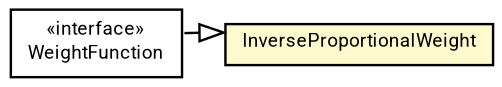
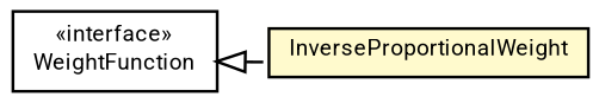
  digraph {
    nodesep=0.15
    rankdir=LR
    ranksep=0.25
    node [fontcolor=black fontname=Roboto fontsize=8 margin=0 shape=plaintext]
    n1 [height=0 label=<<table title="de.lmu.ifi.dbs.elki.math.linearalgebra.pca.weightfunctions.WeightFunction" border="0" cellborder="1" cellspacing="0" cellpadding="2" href="WeightFunction.html" target="_parent"> 		<tr><td><table border="0" cellspacing="0" cellpadding="1"> 		<tr><td align="center" balign="center"> &#171;interface&#187; </td></tr> 		<tr><td align="center" balign="center"> <font face="Roboto">WeightFunction</font> </td></tr> 		</table></td></tr> 		</table>> width=0]
    n2 [height=0 label=<<table title="de.lmu.ifi.dbs.elki.math.linearalgebra.pca.weightfunctions.InverseProportionalWeight" border="0" cellborder="1" cellspacing="0" cellpadding="2" bgcolor="lemonChiffon" href="InverseProportionalWeight.html" target="_parent"> 		<tr><td><table border="0" cellspacing="0" cellpadding="1"> 		<tr><td align="center" balign="center"> <font face="Roboto">InverseProportionalWeight</font> </td></tr> 		</table></td></tr> 		</table>> width=0]
-   n2 -> n1 [arrowtail=empty color=black dir=back fontname=Roboto fontsize=7 labelfontname=Roboto labelfontsize=7 style=dashed weight=9]
+   n1 -> n2 [arrowtail=empty color=black dir=back fontname=Roboto fontsize=7 labelfontname=Roboto labelfontsize=7 style=dashed weight=9]
  }
